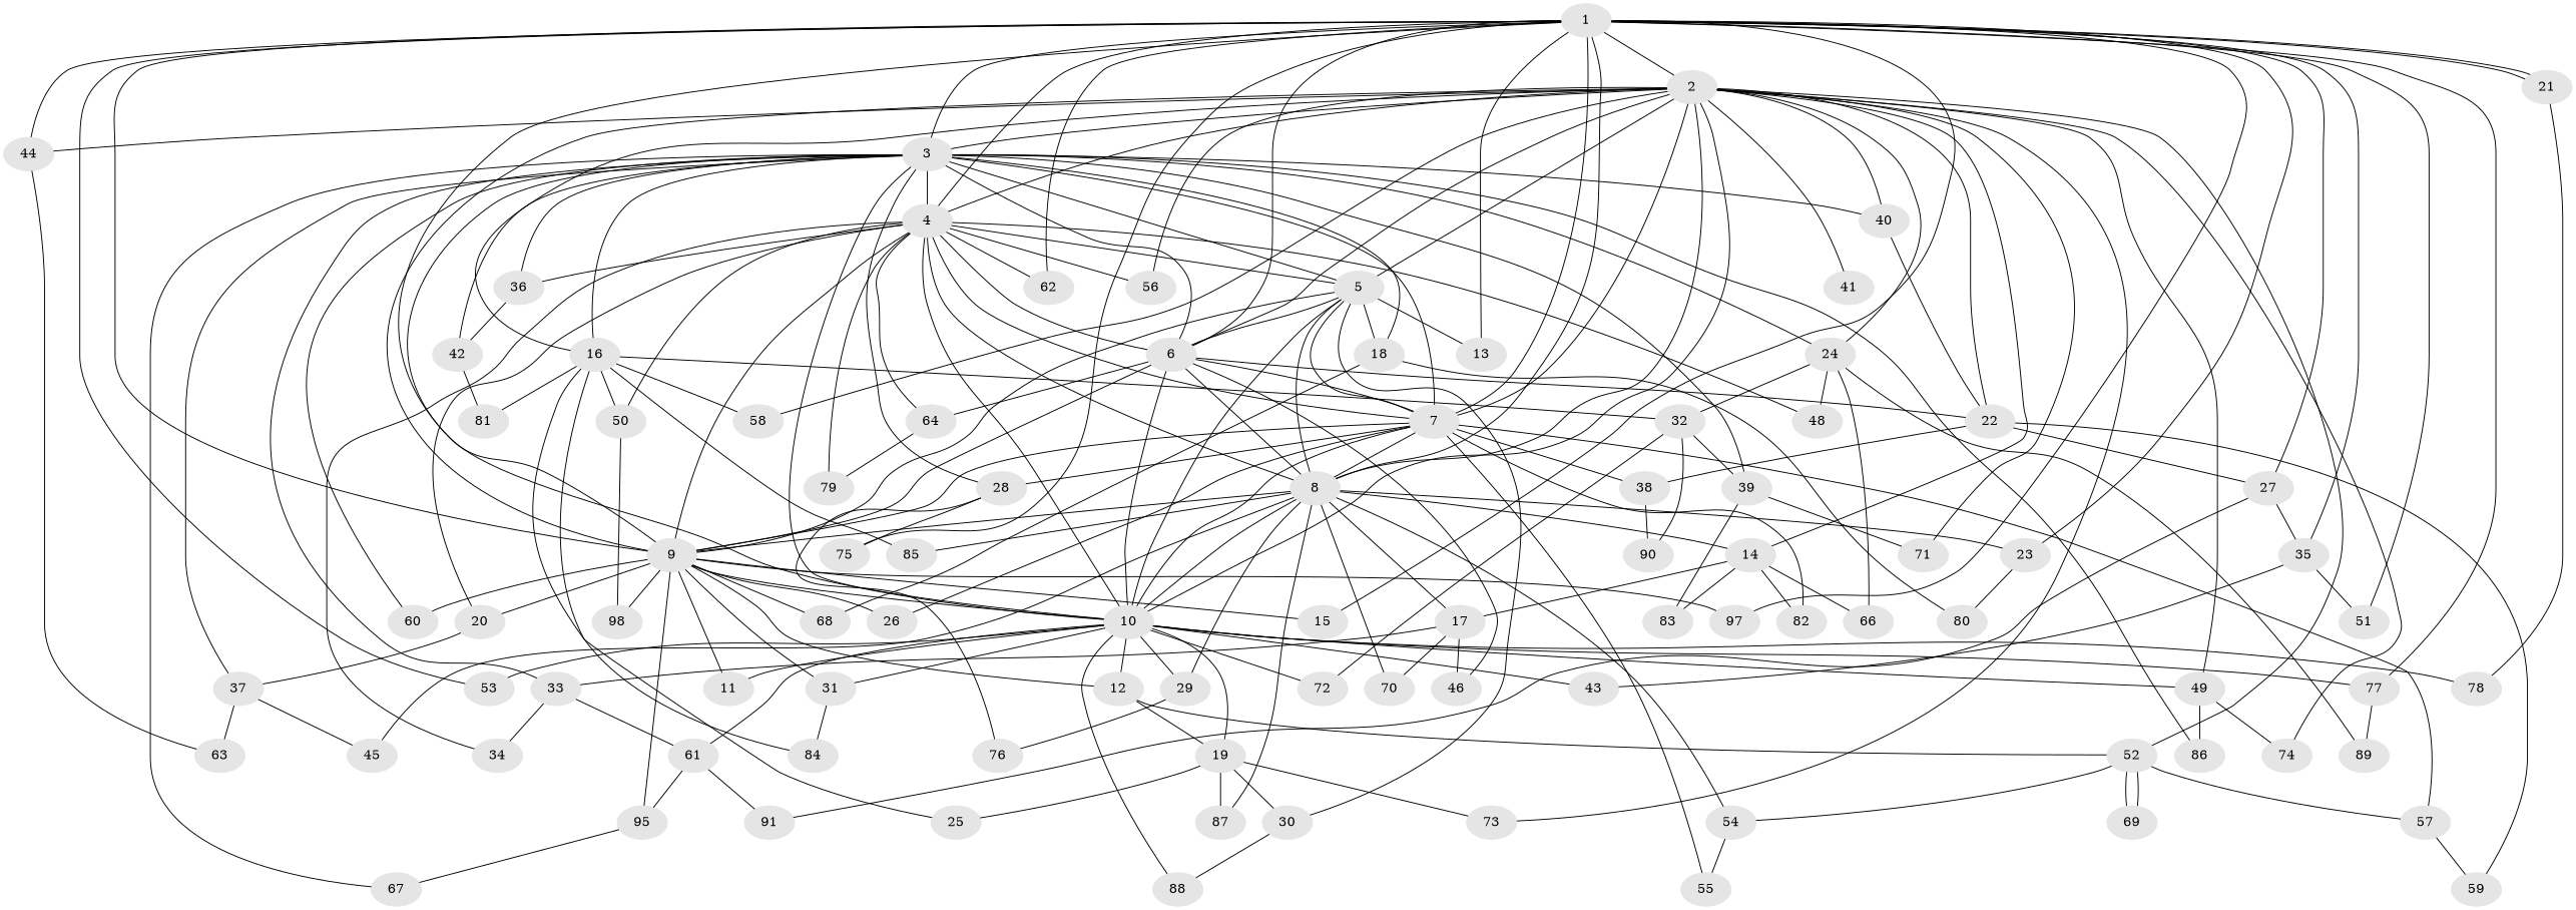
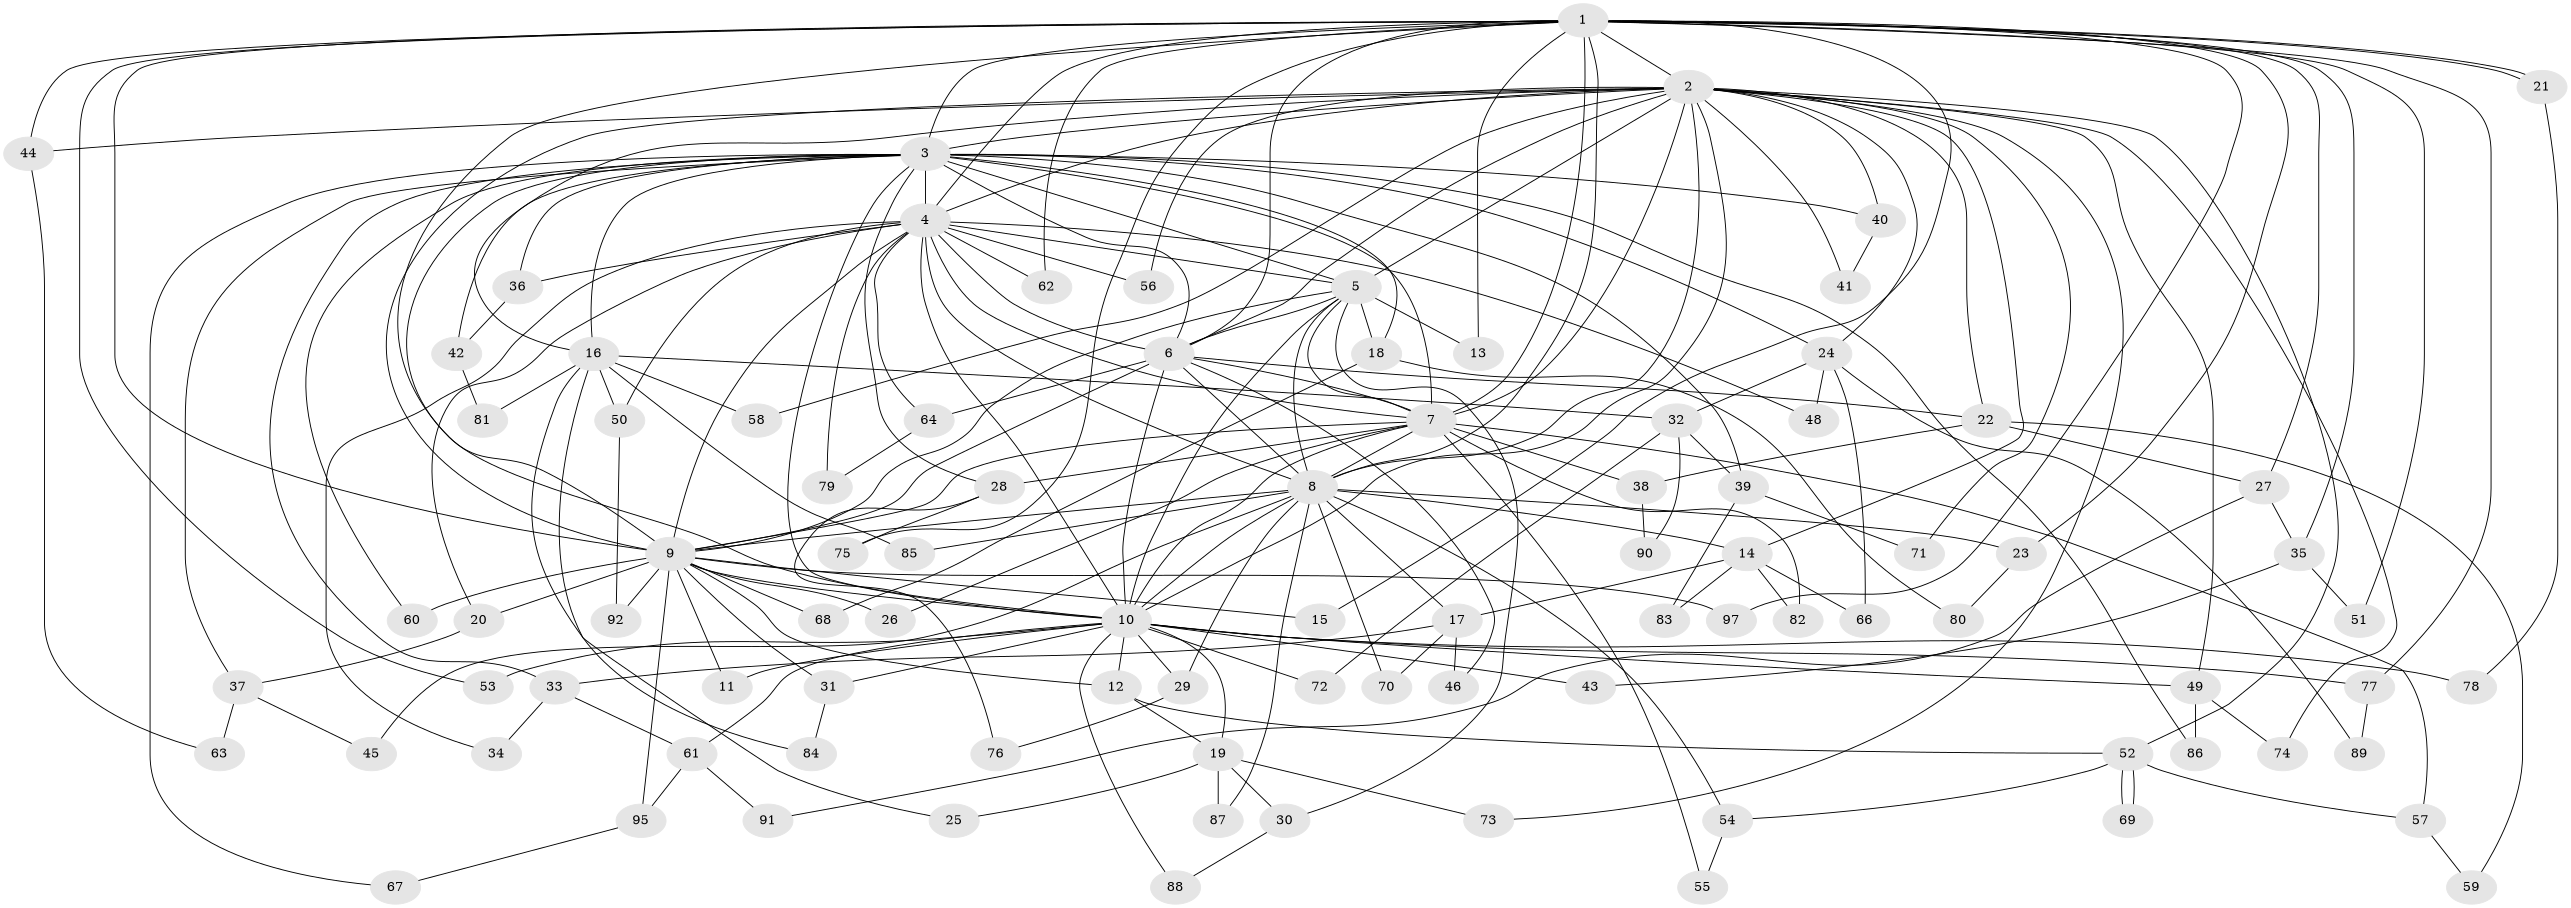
  graph {
    fontname="DejaVu Serif"
    node [color=gray90 fontname="DejaVu Serif" style=filled]
    edge [fontname="DejaVu Serif"]
    1
    2
    3
    4
    6
    7
    8
    9
    10
    13
    15
    21
    23
    27
    35
    44
    n17 [label=97]
    51
    53
    62
    75
    77
    5
    14
    16
    22
    24
    40
    41
    49
    52
    56
    58
    71
    73
    74
    18
    28
    33
    36
    37
    39
    42
    60
    67
    86
    20
    34
    48
    50
    64
    79
    30
    46
    26
    38
    55
    57
    82
    17
    29
    45
    54
    70
    85
    87
    11
    12
    31
    n70 [label=95]
    68
-   92 [label=98]
+   92
    19
    43
    61
    72
    78
    88
    80
    91
    63
    89
    66
    83
    25
    32
    81
    84
    59
    69
    76
    90
    1 -- 2
    1 -- 3
    1 -- 4
    1 -- 6
    1 -- 7
    1 -- 8
    1 -- 9
    1 -- 10
    1 -- 13
    1 -- 15
    1 -- 21
    1 -- 21
    1 -- 23
    1 -- 27
    1 -- 35
    1 -- 44
    1 -- n17
    1 -- 51
    1 -- 53
    1 -- 62
    1 -- 75
    1 -- 77
    2 -- 3
    2 -- 4
    2 -- 6
    2 -- 7
    2 -- 8
    2 -- 9
    2 -- 10
    2 -- 44
    2 -- 5
    2 -- 14
    2 -- 16
    2 -- 22
    2 -- 24
    2 -- 40
    2 -- 41
    2 -- 49
    2 -- 52
    2 -- 56
    2 -- 58
    2 -- 71
    2 -- 73
    2 -- 74
    3 -- 4
    3 -- 6
    3 -- 7
    3 -- 9
    3 -- 10
    3 -- 5
    3 -- 16
    3 -- 24
    3 -- 40
    3 -- 18
    3 -- 28
    3 -- 33
    3 -- 36
    3 -- 37
    3 -- 39
    3 -- 42
    3 -- 60
    3 -- 67
    3 -- 86
    4 -- 6
    4 -- 7
    4 -- 8
    4 -- 9
    4 -- 10
    4 -- 62
    4 -- 5
    4 -- 56
    4 -- 36
    4 -- 20
    4 -- 34
    4 -- 48
    4 -- 50
    4 -- 64
    4 -- 79
    6 -- 7
    6 -- 8
    6 -- 9
    6 -- 10
    6 -- 22
    6 -- 64
    6 -- 46
    7 -- 8
    7 -- 9
    7 -- 10
    7 -- 28
    7 -- 26
    7 -- 38
    7 -- 55
    7 -- 57
    7 -- 82
    8 -- 9
    8 -- 10
    8 -- 23
    8 -- 14
    8 -- 17
    8 -- 29
    8 -- 45
    8 -- 54
    8 -- 70
    8 -- 85
    8 -- 87
    9 -- 10
    9 -- 15
    9 -- n17
    9 -- 60
    9 -- 20
    9 -- 26
    9 -- 11
    9 -- 12
    9 -- 31
    9 -- n70
    9 -- 68
    9 -- 92
    10 -- 53
    10 -- 77
    10 -- 49
    10 -- 29
    10 -- 11
    10 -- 12
    10 -- 31
    10 -- 19
    10 -- 43
    10 -- 61
    10 -- 72
    10 -- 78
    10 -- 88
    21 -- 78
    23 -- 80
    27 -- 35
    27 -- 91
    35 -- 51
    35 -- 43
    44 -- 63
    77 -- 89
    5 -- 6
    5 -- 7
    5 -- 8
    5 -- 9
    5 -- 10
    5 -- 13
    5 -- 18
    5 -- 30
    14 -- 82
    14 -- 17
    14 -- 66
    14 -- 83
    16 -- 58
    16 -- 50
    16 -- 85
    16 -- 25
    16 -- 32
    16 -- 81
    16 -- 84
    22 -- 27
    22 -- 38
    22 -- 59
    24 -- 48
    24 -- 89
    24 -- 66
    24 -- 32
-   40 -- 22
+   40 -- 41
    49 -- 74
    49 -- 86
    52 -- 57
    52 -- 54
    52 -- 69
    52 -- 69
    18 -- 68
    18 -- 80
    28 -- 75
    28 -- 76
    33 -- 34
    33 -- 61
    36 -- 42
    37 -- 45
    37 -- 63
    39 -- 71
    39 -- 83
    42 -- 81
    20 -- 37
    50 -- 92
    64 -- 79
    30 -- 88
    38 -- 90
    57 -- 59
    17 -- 33
    17 -- 46
    17 -- 70
    29 -- 76
    54 -- 55
    12 -- 52
    12 -- 19
    31 -- 84
    n70 -- 67
    19 -- 73
    19 -- 30
    19 -- 87
    19 -- 25
    61 -- n70
    61 -- 91
    32 -- 39
    32 -- 72
    32 -- 90
  }
